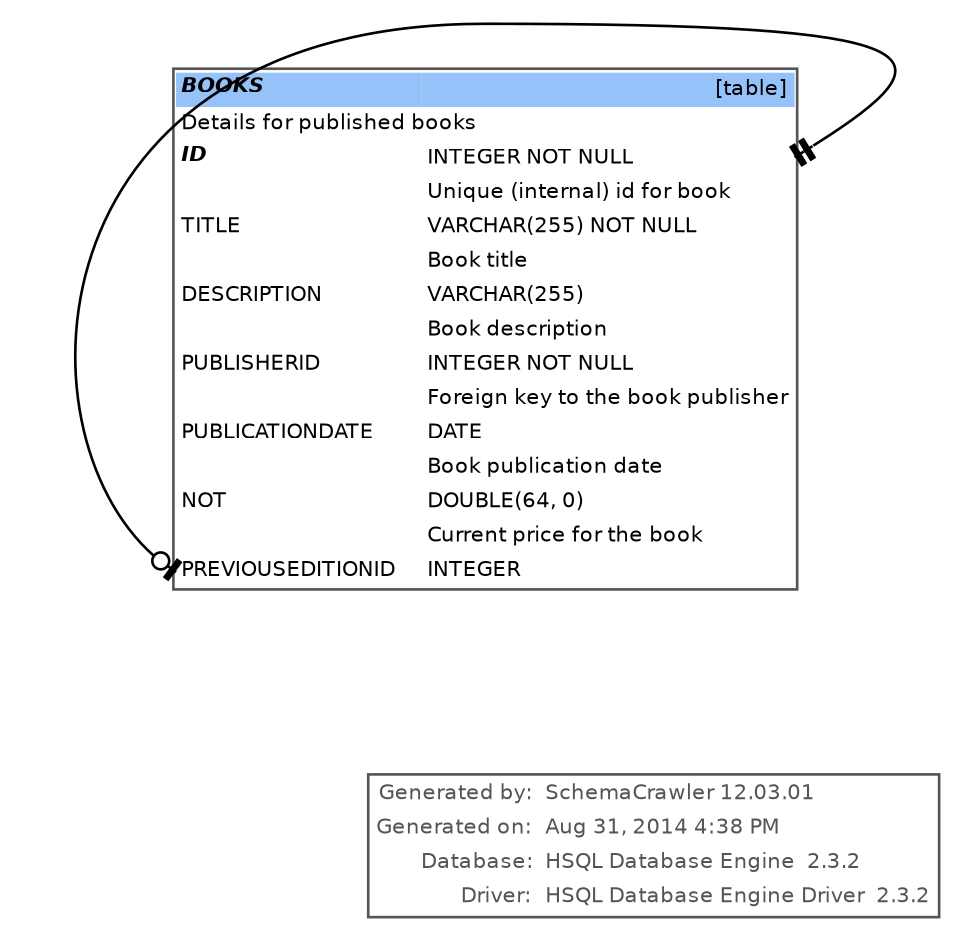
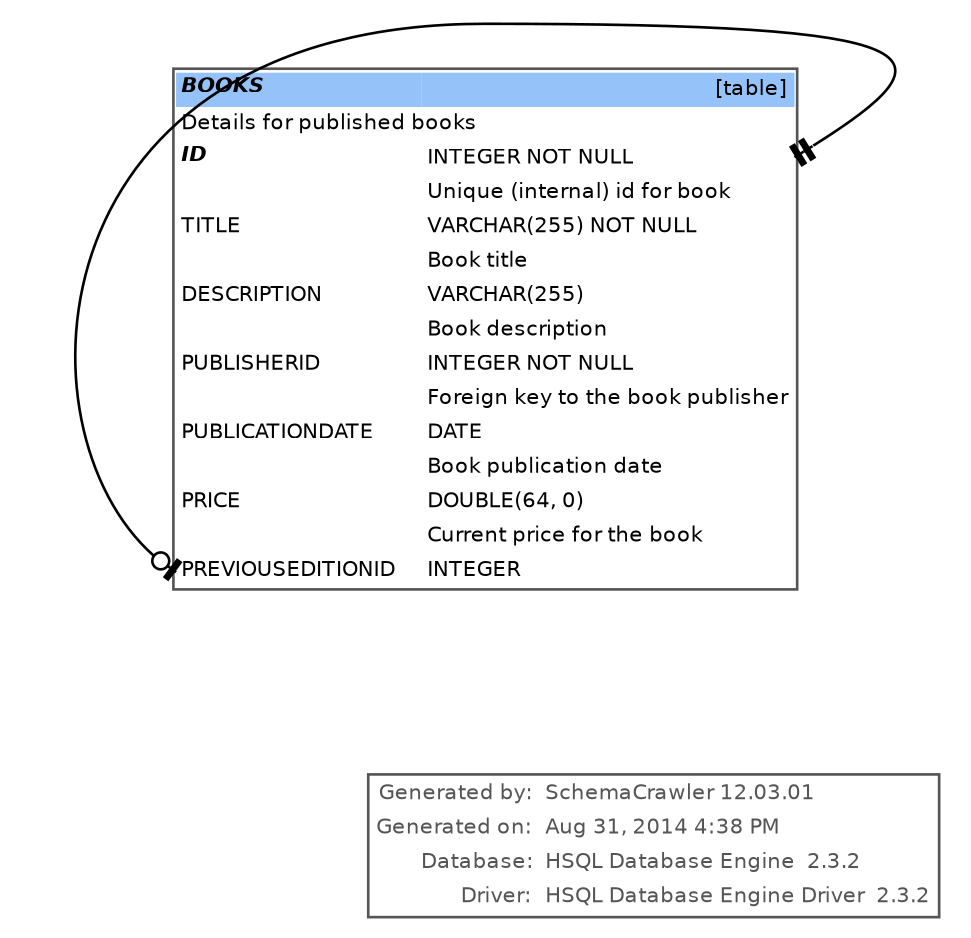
  digraph {
    fontcolor="#555555"
    fontname=Helvetica
    fontsize=8
    label=< <table color="#555555" border="1" cellborder="0" cellspacing="0"> 	<tr> 		<td align='right'>Generated by:</td> 		<td align='left'>SchemaCrawler 12.03.01</td> 	</tr> 	<tr> 		<td align='right'>Generated on:</td> 		<td align='left'>Aug 31, 2014 4:38 PM</td> 	</tr> 	<tr> 		<td align='right'>Database:</td> 		<td align='left'>HSQL Database Engine  2.3.2</td> 	</tr> 	<tr> 		<td align='right'>Driver:</td> 		<td align='left'>HSQL Database Engine Driver  2.3.2</td> 	</tr>       </table>    >
    labeljust=r
    labelloc=b
    nodesep=0.18
    rankdir=RL
    ranksep=0.46
-   n1 [fontname=Helvetica fontsize=8 label=<       <table border="1" cellborder="0" cellpadding="2" cellspacing="0" bgcolor="white" color="#555555"> 	<tr> 		<td colspan='2' bgcolor='#96C2FA' align='left'><b><i>BOOKS</i></b></td> 		<td bgcolor='#96C2FA' align='right'>[table]</td> 	</tr> 	<tr> 		<td colspan='3' align='left'>Details for published books</td> 	</tr> 	<tr> 		<td port='id_bb8abc08.start' align='left'><b><i>ID</i></b></td> 		<td align='left'> </td> 		<td port='id_bb8abc08.end' align='left'>INTEGER NOT NULL</td> 	</tr> 	<tr> 		<td align='left'></td> 		<td align='left'> </td> 		<td align='left'>Unique (internal) id for book</td> 	</tr> 	<tr> 		<td port='title_764df42b.start' align='left'>TITLE</td> 		<td align='left'> </td> 		<td port='title_764df42b.end' align='left'>VARCHAR(255) NOT NULL</td> 	</tr> 	<tr> 		<td align='left'></td> 		<td align='left'> </td> 		<td align='left'>Book title</td> 	</tr> 	<tr> 		<td port='description_f1e45f8f.start' align='left'>DESCRIPTION</td> 		<td align='left'> </td> 		<td port='description_f1e45f8f.end' align='left'>VARCHAR(255)</td> 	</tr> 	<tr> 		<td align='left'></td> 		<td align='left'> </td> 		<td align='left'>Book description</td> 	</tr> 	<tr> 		<td port='publisherid_3413fbaa.start' align='left'>PUBLISHERID</td> 		<td align='left'> </td> 		<td port='publisherid_3413fbaa.end' align='left'>INTEGER NOT NULL</td> 	</tr> 	<tr> 		<td align='left'></td> 		<td align='left'> </td> 		<td align='left'>Foreign key to the book publisher</td> 	</tr> 	<tr> 		<td port='publicationdate_bf876ded.start' align='left'>PUBLICATIONDATE</td> 		<td align='left'> </td> 		<td port='publicationdate_bf876ded.end' align='left'>DATE</td> 	</tr> 	<tr> 		<td align='left'></td> 		<td align='left'> </td> 		<td align='left'>Book publication date</td> 	</tr> 	<tr> 		<td port='price_7619831c.start' align='left'>NOT</td> 		<td align='left'> </td> 		<td port='price_7619831c.end' align='left'>DOUBLE(64, 0)</td> 	</tr> 	<tr> 		<td align='left'></td> 		<td align='left'> </td> 		<td align='left'>Current price for the book</td> 	</tr> 	<tr> 		<td port='previouseditionid_8c50cb95.start' align='left'>PREVIOUSEDITIONID</td> 		<td align='left'> </td> 		<td port='previouseditionid_8c50cb95.end' align='left'>INTEGER</td> 	</tr>       </table>     > shape=plaintext]
+   n1 [fontname=Helvetica fontsize=8 label=<       <table border="1" cellborder="0" cellpadding="2" cellspacing="0" bgcolor="white" color="#555555"> 	<tr> 		<td colspan='2' bgcolor='#96C2FA' align='left'><b><i>BOOKS</i></b></td> 		<td bgcolor='#96C2FA' align='right'>[table]</td> 	</tr> 	<tr> 		<td colspan='3' align='left'>Details for published books</td> 	</tr> 	<tr> 		<td port='id_bb8abc08.start' align='left'><b><i>ID</i></b></td> 		<td align='left'> </td> 		<td port='id_bb8abc08.end' align='left'>INTEGER NOT NULL</td> 	</tr> 	<tr> 		<td align='left'></td> 		<td align='left'> </td> 		<td align='left'>Unique (internal) id for book</td> 	</tr> 	<tr> 		<td port='title_764df42b.start' align='left'>TITLE</td> 		<td align='left'> </td> 		<td port='title_764df42b.end' align='left'>VARCHAR(255) NOT NULL</td> 	</tr> 	<tr> 		<td align='left'></td> 		<td align='left'> </td> 		<td align='left'>Book title</td> 	</tr> 	<tr> 		<td port='description_f1e45f8f.start' align='left'>DESCRIPTION</td> 		<td align='left'> </td> 		<td port='description_f1e45f8f.end' align='left'>VARCHAR(255)</td> 	</tr> 	<tr> 		<td align='left'></td> 		<td align='left'> </td> 		<td align='left'>Book description</td> 	</tr> 	<tr> 		<td port='publisherid_3413fbaa.start' align='left'>PUBLISHERID</td> 		<td align='left'> </td> 		<td port='publisherid_3413fbaa.end' align='left'>INTEGER NOT NULL</td> 	</tr> 	<tr> 		<td align='left'></td> 		<td align='left'> </td> 		<td align='left'>Foreign key to the book publisher</td> 	</tr> 	<tr> 		<td port='publicationdate_bf876ded.start' align='left'>PUBLICATIONDATE</td> 		<td align='left'> </td> 		<td port='publicationdate_bf876ded.end' align='left'>DATE</td> 	</tr> 	<tr> 		<td align='left'></td> 		<td align='left'> </td> 		<td align='left'>Book publication date</td> 	</tr> 	<tr> 		<td port='price_7619831c.start' align='left'>PRICE</td> 		<td align='left'> </td> 		<td port='price_7619831c.end' align='left'>DOUBLE(64, 0)</td> 	</tr> 	<tr> 		<td align='left'></td> 		<td align='left'> </td> 		<td align='left'>Current price for the book</td> 	</tr> 	<tr> 		<td port='previouseditionid_8c50cb95.start' align='left'>PREVIOUSEDITIONID</td> 		<td align='left'> </td> 		<td port='previouseditionid_8c50cb95.end' align='left'>INTEGER</td> 	</tr>       </table>     > shape=plaintext]
    n1 -> n1 [arrowhead=teetee arrowsize=0.8 arrowtail=teeodot dir=both fontname=Helvetica fontsize=8 headport="id_bb8abc08.end:e" style=solid tailport="previouseditionid_8c50cb95.start:w"]
  }
